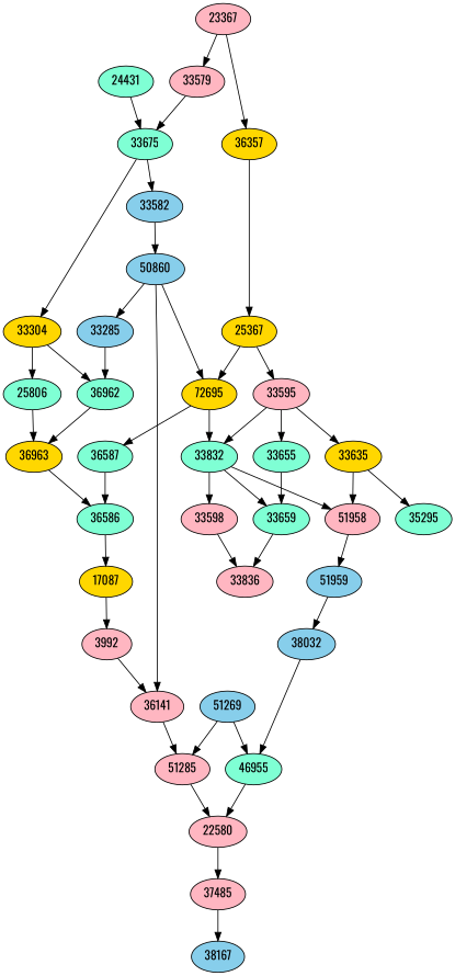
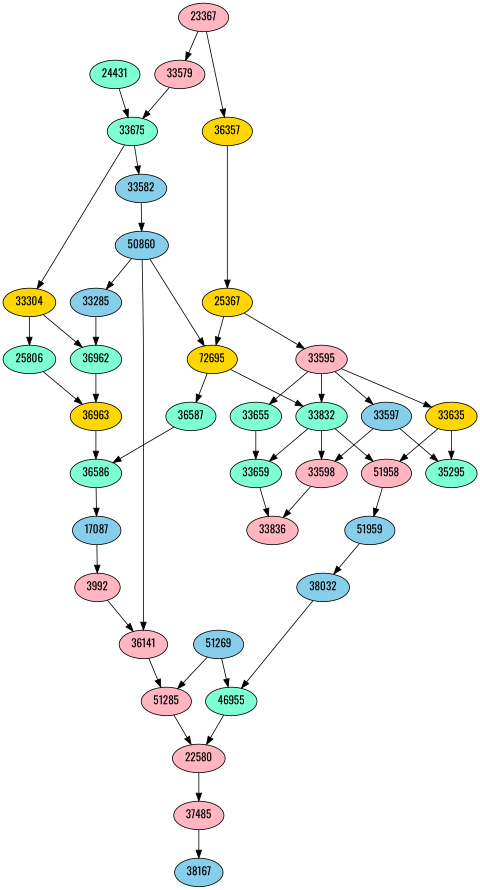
  strict digraph {
    fontname=Oswald
    node [fillcolor=lightpink fontname=Oswald style=filled]
    edge [fontname=Oswald]
    n1 [fillcolor=skyblue label=38167]
    n2 [label=37485]
    n3 [label=22580]
    n4 [fillcolor=aquamarine label=46955]
    n5 [label=51285]
    n6 [fillcolor=skyblue label=38032]
    n7 [fillcolor=skyblue label=51269]
    n8 [label=36141]
    n9 [fillcolor=skyblue label=51959]
    n10 [label=33836]
    n11 [fillcolor=skyblue label=50860]
    n12 [fillcolor=gold label=72695]
    n13 [fillcolor=skyblue label=33285]
    n14 [fillcolor=aquamarine label=33832]
    n15 [fillcolor=aquamarine label=36587]
    n16 [fillcolor=aquamarine label=36962]
    n17 [label=3992]
    n18 [label=33598]
    n19 [fillcolor=aquamarine label=35295]
    n20 [label=51958]
    n21 [fillcolor=aquamarine label=33659]
    n22 [fillcolor=skyblue label=33582]
-   n23 [fillcolor=gold label=17087]
+   n23 [fillcolor=skyblue label=17087]
+   n24 [fillcolor=skyblue label=33597]
    n25 [fillcolor=gold label=33635]
    n26 [fillcolor=aquamarine label=33655]
    n27 [fillcolor=aquamarine label=33675]
    n28 [fillcolor=gold label=33304]
    n29 [fillcolor=aquamarine label=25806]
    n30 [fillcolor=aquamarine label=36586]
    n31 [label=33595]
    n32 [label=33579]
    n33 [fillcolor=gold label=36963]
    n34 [fillcolor=gold label=25367]
    n35 [label=23367]
    n36 [fillcolor=gold label=36357]
    n37 [fillcolor=aquamarine label=24431]
    n2 -> n1
    n3 -> n2
    n4 -> n3
    n5 -> n3
    n6 -> n4
    n7 -> n4
    n7 -> n5
    n8 -> n5
    n9 -> n6
    n11 -> n8
    n11 -> n12
    n11 -> n13
    n12 -> n14
    n12 -> n15
    n13 -> n16
    n14 -> n18
    n14 -> n20
    n14 -> n21
    n15 -> n30
    n16 -> n33
    n17 -> n8
    n18 -> n10
    n20 -> n9
    n21 -> n10
    n22 -> n11
    n23 -> n17
+   n24 -> n18
+   n24 -> n19
    n25 -> n19
    n25 -> n20
    n26 -> n21
    n27 -> n22
    n27 -> n28
    n28 -> n16
    n28 -> n29
    n29 -> n33
    n30 -> n23
    n31 -> n14
+   n31 -> n24
    n31 -> n25
    n31 -> n26
    n32 -> n27
    n33 -> n30
    n34 -> n12
    n34 -> n31
    n35 -> n32
    n35 -> n36
    n36 -> n34
    n37 -> n27
  }
